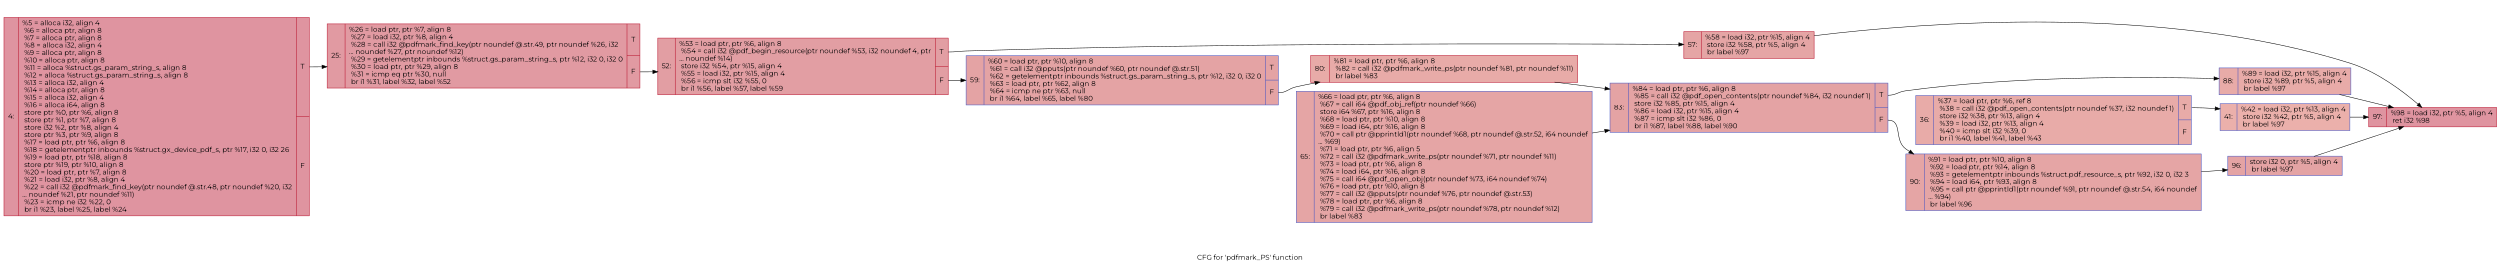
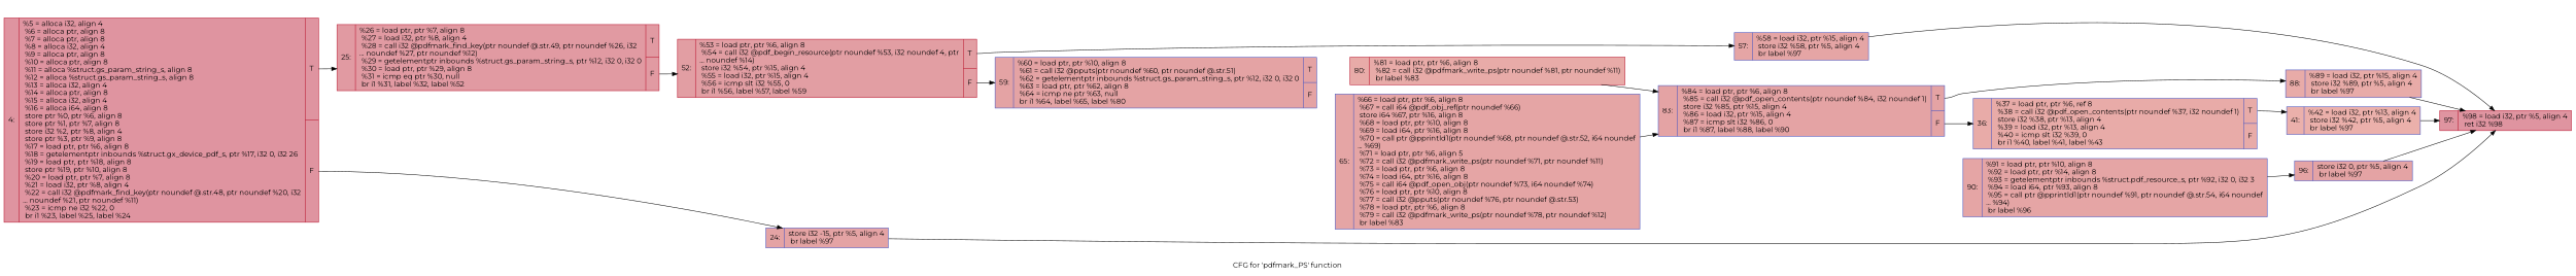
  digraph {
    fontname=Montserrat
    label="CFG for 'pdfmark_PS' function"
    rankdir=LR
    node [color="#3d50c3ff" fillcolor="#c32e3170" fontname=Montserrat shape=record style=filled]
    edge [fontname=Montserrat]
    n1 [color="#b70d28ff" fillcolor="#b70d2870" label="{4:\l|  %5 = alloca i32, align 4\l  %6 = alloca ptr, align 8\l  %7 = alloca ptr, align 8\l  %8 = alloca i32, align 4\l  %9 = alloca ptr, align 8\l  %10 = alloca ptr, align 8\l  %11 = alloca %struct.gs_param_string_s, align 8\l  %12 = alloca %struct.gs_param_string_s, align 8\l  %13 = alloca i32, align 4\l  %14 = alloca ptr, align 8\l  %15 = alloca i32, align 4\l  %16 = alloca i64, align 8\l  store ptr %0, ptr %6, align 8\l  store ptr %1, ptr %7, align 8\l  store i32 %2, ptr %8, align 4\l  store ptr %3, ptr %9, align 8\l  %17 = load ptr, ptr %6, align 8\l  %18 = getelementptr inbounds %struct.gx_device_pdf_s, ptr %17, i32 0, i32 26\l  %19 = load ptr, ptr %18, align 8\l  store ptr %19, ptr %10, align 8\l  %20 = load ptr, ptr %7, align 8\l  %21 = load i32, ptr %8, align 4\l  %22 = call i32 @pdfmark_find_key(ptr noundef @.str.48, ptr noundef %20, i32\l... noundef %21, ptr noundef %11)\l  %23 = icmp ne i32 %22, 0\l  br i1 %23, label %25, label %24\l|{<s0>T|<s1>F}}"]
    n2 [color="#b70d28ff" fillcolor="#bb1b2c70" label="{25:\l|  %26 = load ptr, ptr %7, align 8\l  %27 = load i32, ptr %8, align 4\l  %28 = call i32 @pdfmark_find_key(ptr noundef @.str.49, ptr noundef %26, i32\l... noundef %27, ptr noundef %12)\l  %29 = getelementptr inbounds %struct.gs_param_string_s, ptr %12, i32 0, i32 0\l  %30 = load ptr, ptr %29, align 8\l  %31 = icmp eq ptr %30, null\l  br i1 %31, label %32, label %52\l|{<s0>T|<s1>F}}"]
+   n3 [label="{24:\l|  store i32 -15, ptr %5, align 4\l  br label %97\l}"]
    n4 [color="#b70d28ff" fillcolor="#be242e70" label="{52:\l|  %53 = load ptr, ptr %6, align 8\l  %54 = call i32 @pdf_begin_resource(ptr noundef %53, i32 noundef 4, ptr\l... noundef %14)\l  store i32 %54, ptr %15, align 4\l  %55 = load i32, ptr %15, align 4\l  %56 = icmp slt i32 %55, 0\l  br i1 %56, label %57, label %59\l|{<s0>T|<s1>F}}"]
    n5 [color="#b70d28ff" fillcolor="#b70d2870" label="{97:\l|  %98 = load i32, ptr %5, align 4\l  ret i32 %98\l}"]
-   n6 [color="#b70d28ff" fillcolor="#c5333470" label="{57:\l|  %58 = load i32, ptr %15, align 4\l  store i32 %58, ptr %5, align 4\l  br label %97\l}"]
+   n6 [fillcolor="#c5333470" label="{57:\l|  %58 = load i32, ptr %15, align 4\l  store i32 %58, ptr %5, align 4\l  br label %97\l}"]
    n7 [label="{59:\l|  %60 = load ptr, ptr %10, align 8\l  %61 = call i32 @pputs(ptr noundef %60, ptr noundef @.str.51)\l  %62 = getelementptr inbounds %struct.gs_param_string_s, ptr %12, i32 0, i32 0\l  %63 = load ptr, ptr %62, align 8\l  %64 = icmp ne ptr %63, null\l  br i1 %64, label %65, label %80\l|{<s0>T|<s1>F}}"]
    n8 [fillcolor="#cc403a70" label="{36:\l|  %37 = load ptr, ptr %6, ref 8\l  %38 = call i32 @pdf_open_contents(ptr noundef %37, i32 noundef 1)\l  store i32 %38, ptr %13, align 4\l  %39 = load i32, ptr %13, align 4\l  %40 = icmp slt i32 %39, 0\l  br i1 %40, label %41, label %43\l|{<s0>T|<s1>F}}"]
    n9 [fillcolor="#d24b4070" label="{41:\l|  %42 = load i32, ptr %13, align 4\l  store i32 %42, ptr %5, align 4\l  br label %97\l}"]
    n10 [color="#b70d28ff" fillcolor="#cc403a70" label="{80:\l|  %81 = load ptr, ptr %6, align 8\l  %82 = call i32 @pdfmark_write_ps(ptr noundef %81, ptr noundef %11)\l  br label %83\l}"]
    n11 [label="{96:\l|  store i32 0, ptr %5, align 4\l  br label %97\l}"]
    n12 [fillcolor="#c5333470" label="{65:\l|  %66 = load ptr, ptr %6, align 8\l  %67 = call i64 @pdf_obj_ref(ptr noundef %66)\l  store i64 %67, ptr %16, align 8\l  %68 = load ptr, ptr %10, align 8\l  %69 = load i64, ptr %16, align 8\l  %70 = call ptr @pprintld1(ptr noundef %68, ptr noundef @.str.52, i64 noundef\l... %69)\l  %71 = load ptr, ptr %6, align 5\l  %72 = call i32 @pdfmark_write_ps(ptr noundef %71, ptr noundef %11)\l  %73 = load ptr, ptr %6, align 8\l  %74 = load i64, ptr %16, align 8\l  %75 = call i64 @pdf_open_obj(ptr noundef %73, i64 noundef %74)\l  %76 = load ptr, ptr %10, align 8\l  %77 = call i32 @pputs(ptr noundef %76, ptr noundef @.str.53)\l  %78 = load ptr, ptr %6, align 8\l  %79 = call i32 @pdfmark_write_ps(ptr noundef %78, ptr noundef %12)\l  br label %83\l}"]
    n13 [label="{83:\l|  %84 = load ptr, ptr %6, align 8\l  %85 = call i32 @pdf_open_contents(ptr noundef %84, i32 noundef 1)\l  store i32 %85, ptr %15, align 4\l  %86 = load i32, ptr %15, align 4\l  %87 = icmp slt i32 %86, 0\l  br i1 %87, label %88, label %90\l|{<s0>T|<s1>F}}"]
    n14 [fillcolor="#cc403a70" label="{88:\l|  %89 = load i32, ptr %15, align 4\l  store i32 %89, ptr %5, align 4\l  br label %97\l}"]
    n15 [fillcolor="#c5333470" label="{90:\l|  %91 = load ptr, ptr %10, align 8\l  %92 = load ptr, ptr %14, align 8\l  %93 = getelementptr inbounds %struct.pdf_resource_s, ptr %92, i32 0, i32 3\l  %94 = load i64, ptr %93, align 8\l  %95 = call ptr @pprintld1(ptr noundef %91, ptr noundef @.str.54, i64 noundef\l... %94)\l  br label %96\l}"]
    n1 -> n2 [tailport=s0]
+   n1 -> n3 [tailport=s1]
    n2 -> n4 [tailport=s1]
+   n3 -> n5
    n4 -> n6 [tailport=s0]
    n4 -> n7 [tailport=s1]
    n6 -> n5
-   n7 -> n10 [tailport=s1]
    n8 -> n9 [tailport=s0]
    n9 -> n5
    n10 -> n13
    n11 -> n5
    n12 -> n13
    n13 -> n14 [tailport=s0]
-   n13 -> n15 [tailport=s1]
+   n13 -> n8 [tailport=s1]
    n14 -> n5
    n15 -> n11
  }
